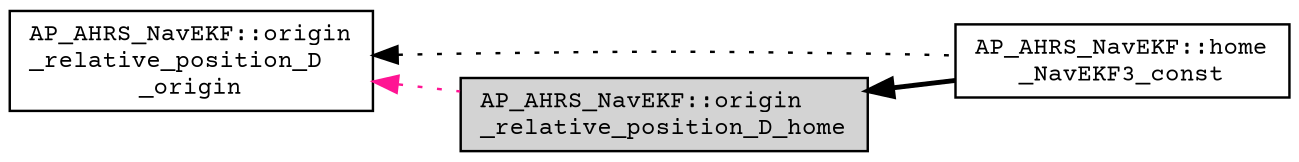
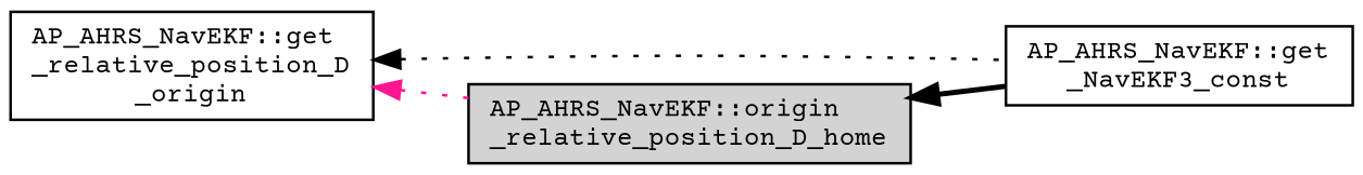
  digraph {
    fontname="Courier Prime"
    rankdir=LR
    node [color=black fillcolor=white fontname="Courier Prime" fontsize=10 shape=record style=filled]
    edge [color=black dir=back fontname="Courier Prime" fontsize=10 labelfontname=Helvetica labelfontsize=10 style=dotted]
-   n1 [fontcolor=black height=0.2 label="AP_AHRS_NavEKF::origin\l_relative_position_D\l_origin" width=0.4]
-   n2 [height=0.2 label="AP_AHRS_NavEKF::home\l_NavEKF3_const" width=0.4]
+   n1 [fontcolor=black height=0.2 label="AP_AHRS_NavEKF::get\l_relative_position_D\l_origin" width=0.4]
+   n2 [height=0.2 label="AP_AHRS_NavEKF::get\l_NavEKF3_const" width=0.4]
    n3 [fillcolor=lightgrey height=0.2 label="AP_AHRS_NavEKF::origin\l_relative_position_D_home" width=0.4]
    n1 -> n2
    n1 -> n3 [color=deeppink]
    n3 -> n2 [style=bold]
  }
